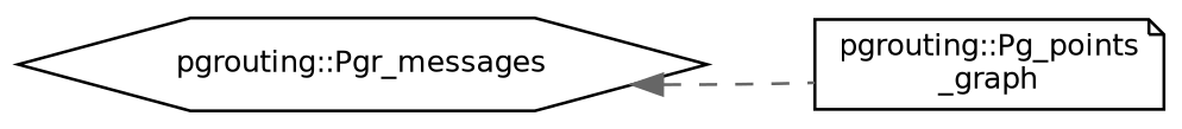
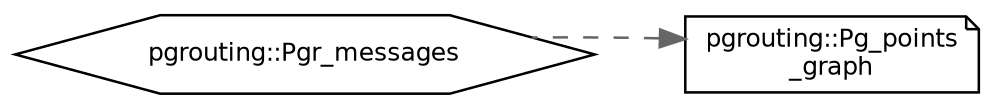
  digraph {
    rankdir=LR
    node [color=black fillcolor=white fontname=Helvetica fontsize=10 style=filled]
    n1 [height=0.2 label="pgrouting::Pgr_messages" shape=hexagon width=0.4]
    n2 [height=0.2 label="pgrouting::Pg_points\l_graph" shape=note width=0.4]
-   n1 -> n2 [color=gray40 dir=back fontname=Helvetica fontsize=10 labelfontname=Helvetica labelfontsize=10 style=dashed]
+   n2 -> n1 [color=gray40 dir=back fontname=Helvetica fontsize=10 labelfontname=Helvetica labelfontsize=10 style=dashed]
  }
